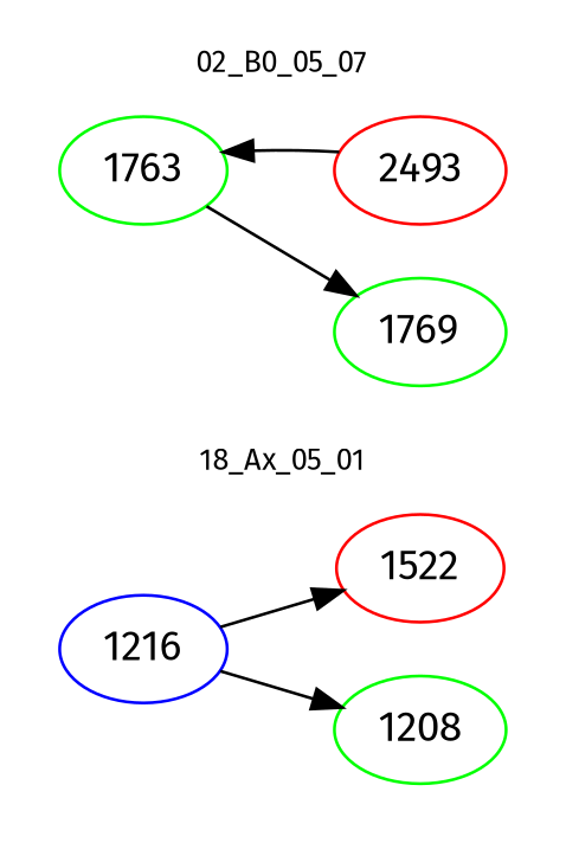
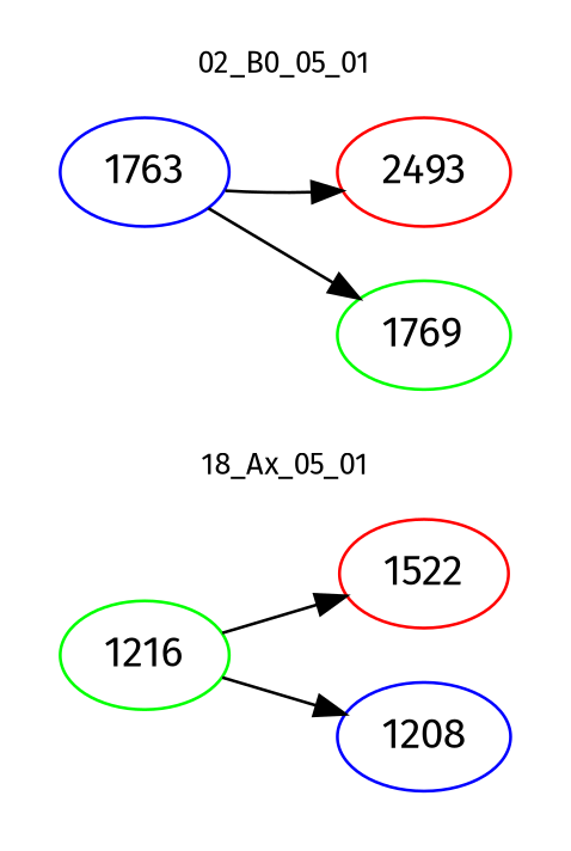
  digraph {
    fontname="Fira Sans"
    rankdir=LR
    node [color=blue fontname="Fira Sans"]
    edge [color=black fontname="Fira Sans"]
-   n1 [label=1216]
-   n2 [color=green label=1208]
+   n1 [color=green label=1216]
+   n2 [label=1208]
    n3 [color=red label=1522]
-   n4 [color=green label=1763]
+   n4 [label=1763]
    n5 [color=green label=1769]
    n6 [color=red label=2493]
    subgraph cluster_1 {
      color=white
      fontsize=10
      label="18_Ax_05_01"
      n1
      n2
      n3
    }
    subgraph cluster_2 {
      color=white
      fontsize=10
-     label="02_B0_05_07"
+     label="02_B0_05_01"
      n4
      n5
      n6
    }
    n1 -> n2
    n1 -> n3
    n4 -> n5
-   n6 -> n4
+   n4 -> n6
  }
